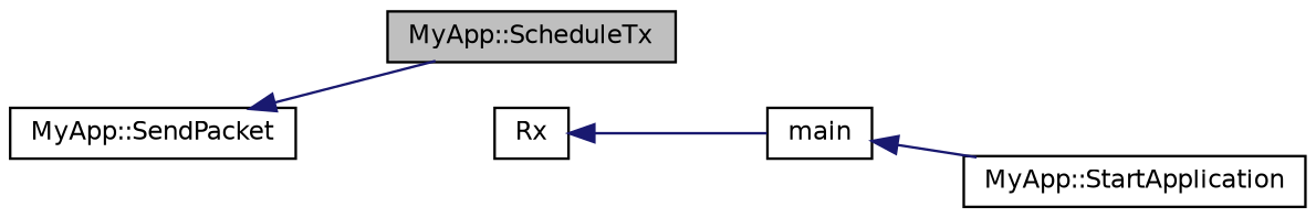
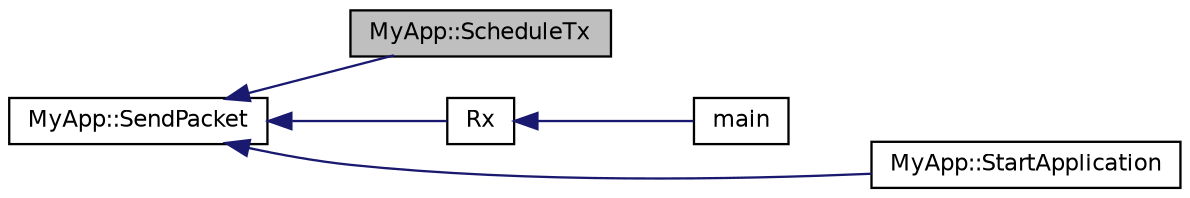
  digraph {
    rankdir=LR
    node [color=black fillcolor=white fontname=Helvetica fontsize=10 shape=record style=filled]
    edge [color=midnightblue dir=back fontname=Helvetica fontsize=10 labelfontname=Helvetica labelfontsize=10 style=solid]
    n1 [fillcolor=grey75 fontcolor=black height=0.2 label="MyApp::ScheduleTx" width=0.4]
    n2 [height=0.2 label="MyApp::SendPacket" width=0.4]
    n3 [height=0.2 label=Rx width=0.4]
    n4 [height=0.2 label="MyApp::StartApplication" width=0.4]
    n5 [height=0.2 label=main width=0.4]
    n2 -> n1
-   n5 -> n4
+   n2 -> n3
+   n2 -> n4
    n3 -> n5
  }
